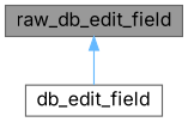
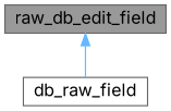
  digraph {
    rankdir=TB
    fontname=Inter
    node [fontname=Inter fontsize=14 shape=box style=filled]
    n1 [color=gray40 fillcolor=grey60 fontcolor=black height=0.2 label=raw_db_edit_field width=0.4]
-   n2 [color=grey40 fillcolor=white height=0.2 label=db_edit_field width=0.4]
+   n2 [color=grey40 fillcolor=white height=0.2 label=db_raw_field width=0.4]
    n1 -> n2 [color=steelblue1 dir=back fontname=Inter fontsize=14 labelfontname=Helvetica labelfontsize=14 style=solid]
  }
